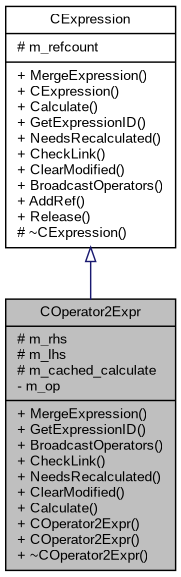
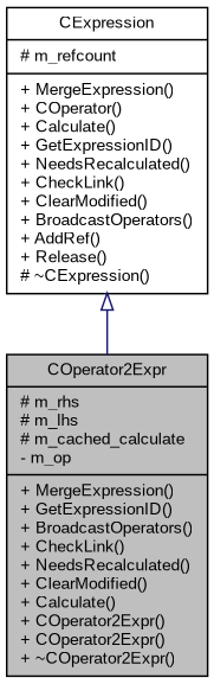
  digraph {
    fontname="Liberation Sans"
    node [color=black fontname="Liberation Sans" fontsize=10 shape=record style=filled]
    n1 [fillcolor=grey75 fontcolor=black height=0.2 label="{COperator2Expr\n|# m_rhs\l# m_lhs\l# m_cached_calculate\l- m_op\l|+ MergeExpression()\l+ GetExpressionID()\l+ BroadcastOperators()\l+ CheckLink()\l+ NeedsRecalculated()\l+ ClearModified()\l+ Calculate()\l+ COperator2Expr()\l+ COperator2Expr()\l+ ~COperator2Expr()\l}" width=0.4]
-   n2 [fillcolor=white height=0.2 label="{CExpression\n|# m_refcount\l|+ MergeExpression()\l+ CExpression()\l+ Calculate()\l+ GetExpressionID()\l+ NeedsRecalculated()\l+ CheckLink()\l+ ClearModified()\l+ BroadcastOperators()\l+ AddRef()\l+ Release()\l# ~CExpression()\l}" width=0.4]
+   n2 [fillcolor=white height=0.2 label="{CExpression\n|# m_refcount\l|+ MergeExpression()\l+ COperator()\l+ Calculate()\l+ GetExpressionID()\l+ NeedsRecalculated()\l+ CheckLink()\l+ ClearModified()\l+ BroadcastOperators()\l+ AddRef()\l+ Release()\l# ~CExpression()\l}" width=0.4]
    n2 -> n1 [arrowtail=empty color=midnightblue dir=back fontname="Liberation Sans" fontsize=10 labelfontname=Helvetica labelfontsize=10 style=solid]
  }
